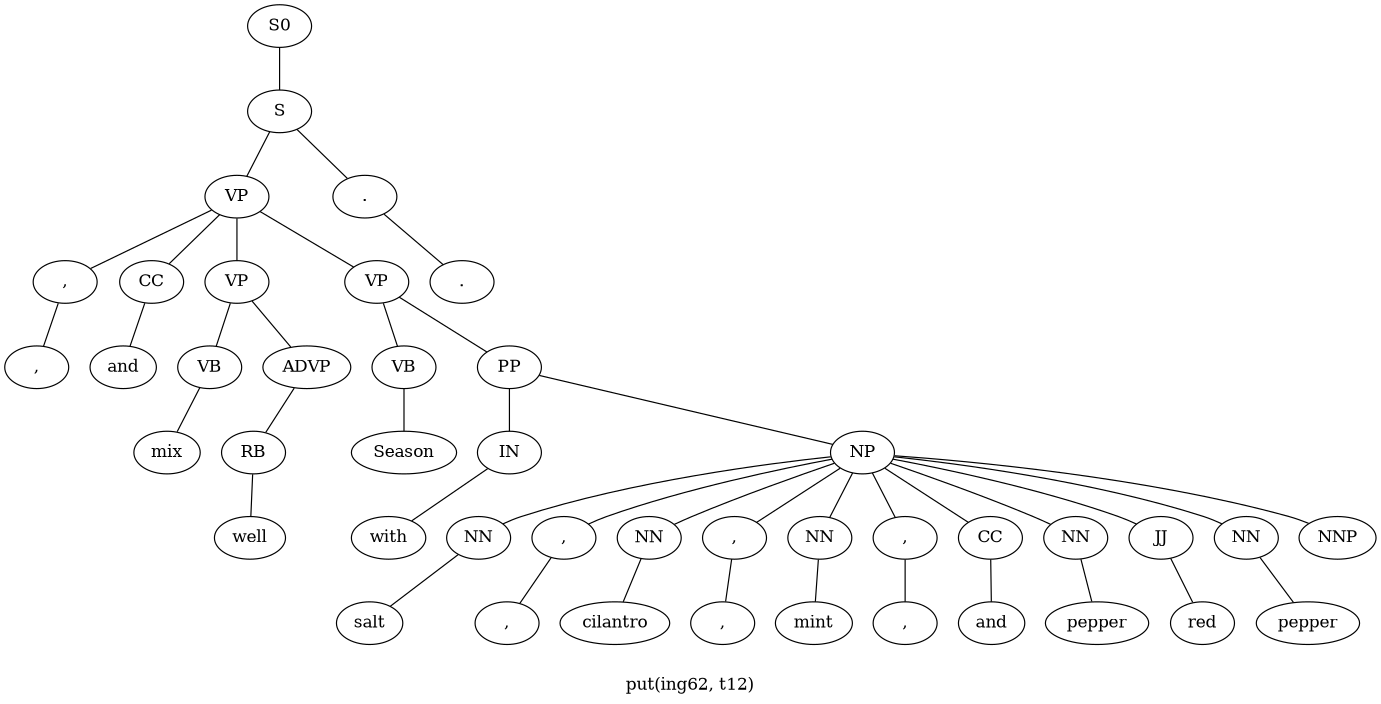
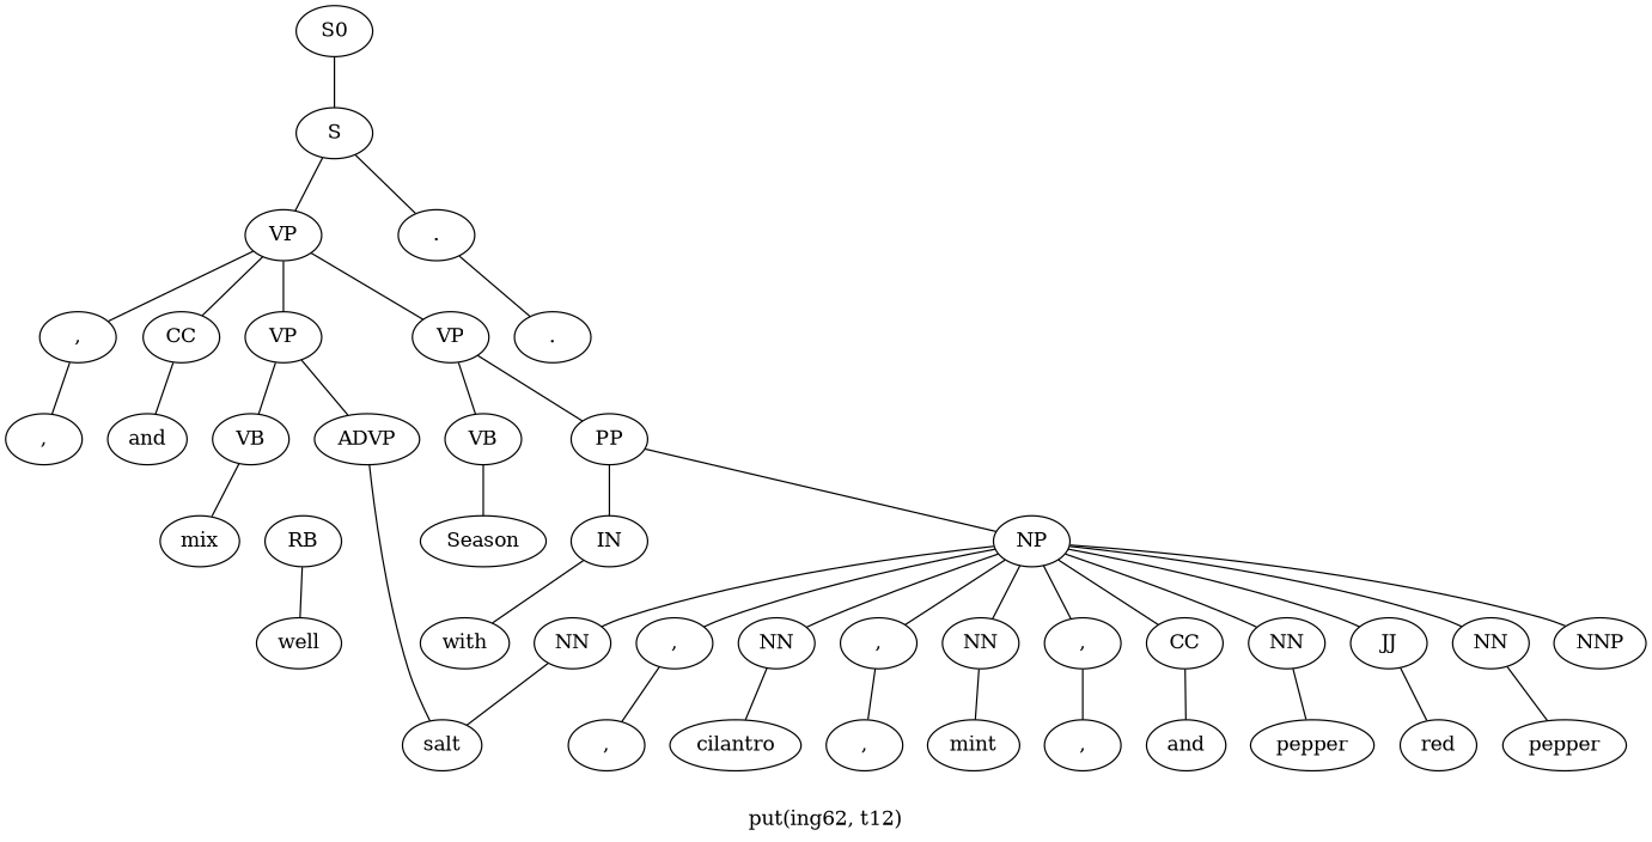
  graph {
    label="put(ing62, t12)"
    n1 [label=S0]
    n2 [label=S]
    n3 [label=VP]
    n4 [label="."]
    n5 [label=VP]
    n6 [label=","]
    n7 [label=CC]
    n8 [label=VP]
    n9 [label="."]
    n10 [label=VB]
    n11 [label=PP]
    n12 [label=","]
    n13 [label=and]
    n14 [label=VB]
    n15 [label=ADVP]
    n16 [label=Season]
    n17 [label=IN]
    n18 [label=NP]
    n19 [label=with]
    n20 [label=JJ]
    n21 [label=NN]
    n22 [label=NNP]
    n23 [label=","]
    n24 [label=NN]
    n25 [label=","]
    n26 [label=NN]
    n27 [label=","]
    n28 [label=NN]
    n29 [label=CC]
    n30 [label=NN]
    n31 [label=red]
    n32 [label=pepper]
    n33 [label=","]
    n34 [label=cilantro]
    n35 [label=","]
    n36 [label=mint]
    n37 [label=","]
    n38 [label=salt]
    n39 [label=and]
    n40 [label=pepper]
    n41 [label=mix]
    n42 [label=RB]
    n43 [label=well]
    n1 -- n2
    n2 -- n3
    n2 -- n4
    n3 -- n5
    n3 -- n6
    n3 -- n7
    n3 -- n8
    n4 -- n9
    n5 -- n10
    n5 -- n11
    n6 -- n12
    n7 -- n13
    n8 -- n14
    n8 -- n15
    n10 -- n16
    n11 -- n17
    n11 -- n18
    n14 -- n41
-   n15 -- n42
+   n15 -- n38
    n17 -- n19
    n18 -- n20
    n18 -- n21
    n18 -- n22
    n18 -- n23
    n18 -- n24
    n18 -- n25
    n18 -- n26
    n18 -- n27
    n18 -- n28
    n18 -- n29
    n18 -- n30
    n20 -- n31
    n21 -- n32
    n23 -- n33
    n24 -- n34
    n25 -- n35
    n26 -- n36
    n27 -- n37
    n28 -- n38
    n29 -- n39
    n30 -- n40
    n42 -- n43
  }
